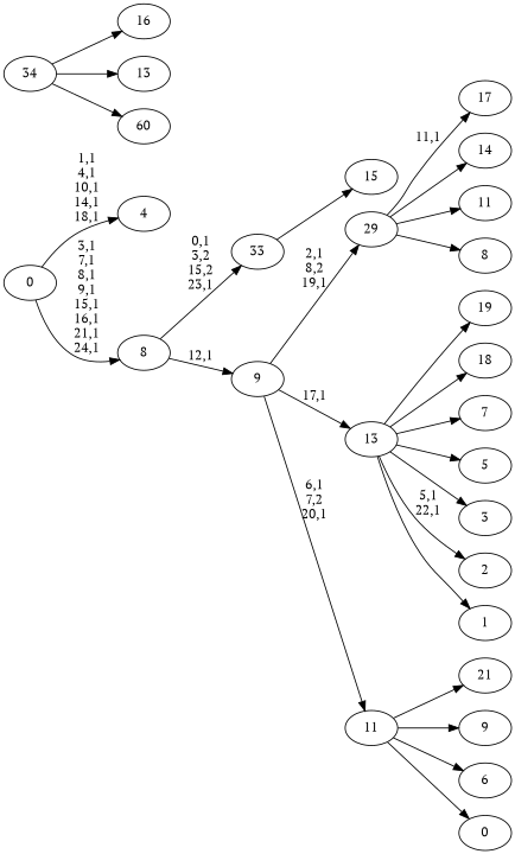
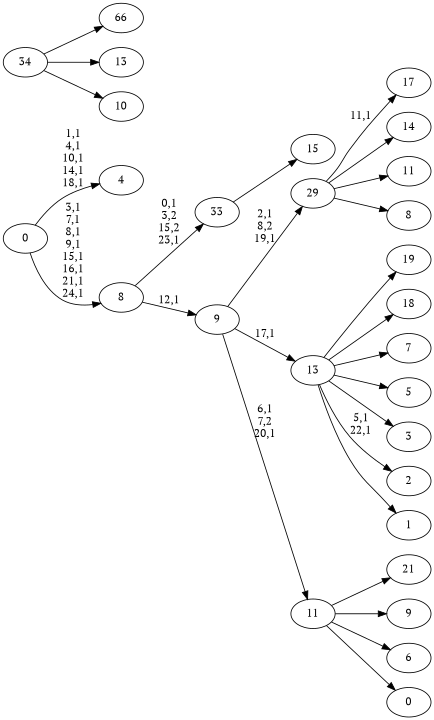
  digraph {
    fontname="PT Serif"
    rankdir=LR
    node [fontname="PT Serif"]
    edge [fontname="PT Serif"]
    n1 [label=21]
    n2 [label=19]
    n3 [label=18]
    n4 [label=17]
-   n5 [label=16]
+   n5 [label=66]
    n6 [label=15]
    n7 [label=14]
    n8 [label=13]
    n9 [label=11]
-   n10 [label=60]
+   n10 [label=10]
    34
    33
    n13 [label=9]
    n14 [label=8]
    29
    n16 [label=7]
    n17 [label=6]
    n18 [label=5]
    n19 [label=4]
    n20 [label=3]
    n21 [label=2]
    n22 [label=1]
    13
    n24 [label=0]
    11
    9
    8
    0
    34 -> n5
    34 -> n8
    34 -> n10
    33 -> n6
    29 -> n4 [label="11,1"]
    29 -> n7
    29 -> n9
    29 -> n14
    13 -> n2
    13 -> n3
    13 -> n16
    13 -> n18
    13 -> n20
    13 -> n21 [label="5,1\n22,1"]
    13 -> n22
    11 -> n1
    11 -> n13
    11 -> n17
    11 -> n24
    9 -> 29 [label="2,1\n8,2\n19,1"]
    9 -> 13 [label="17,1"]
    9 -> 11 [label="6,1\n7,2\n20,1"]
    8 -> 33 [label="0,1\n3,2\n15,2\n23,1"]
    8 -> 9 [label="12,1"]
    0 -> n19 [label="1,1\n4,1\n10,1\n14,1\n18,1"]
    0 -> 8 [label="3,1\n7,1\n8,1\n9,1\n15,1\n16,1\n21,1\n24,1"]
  }
